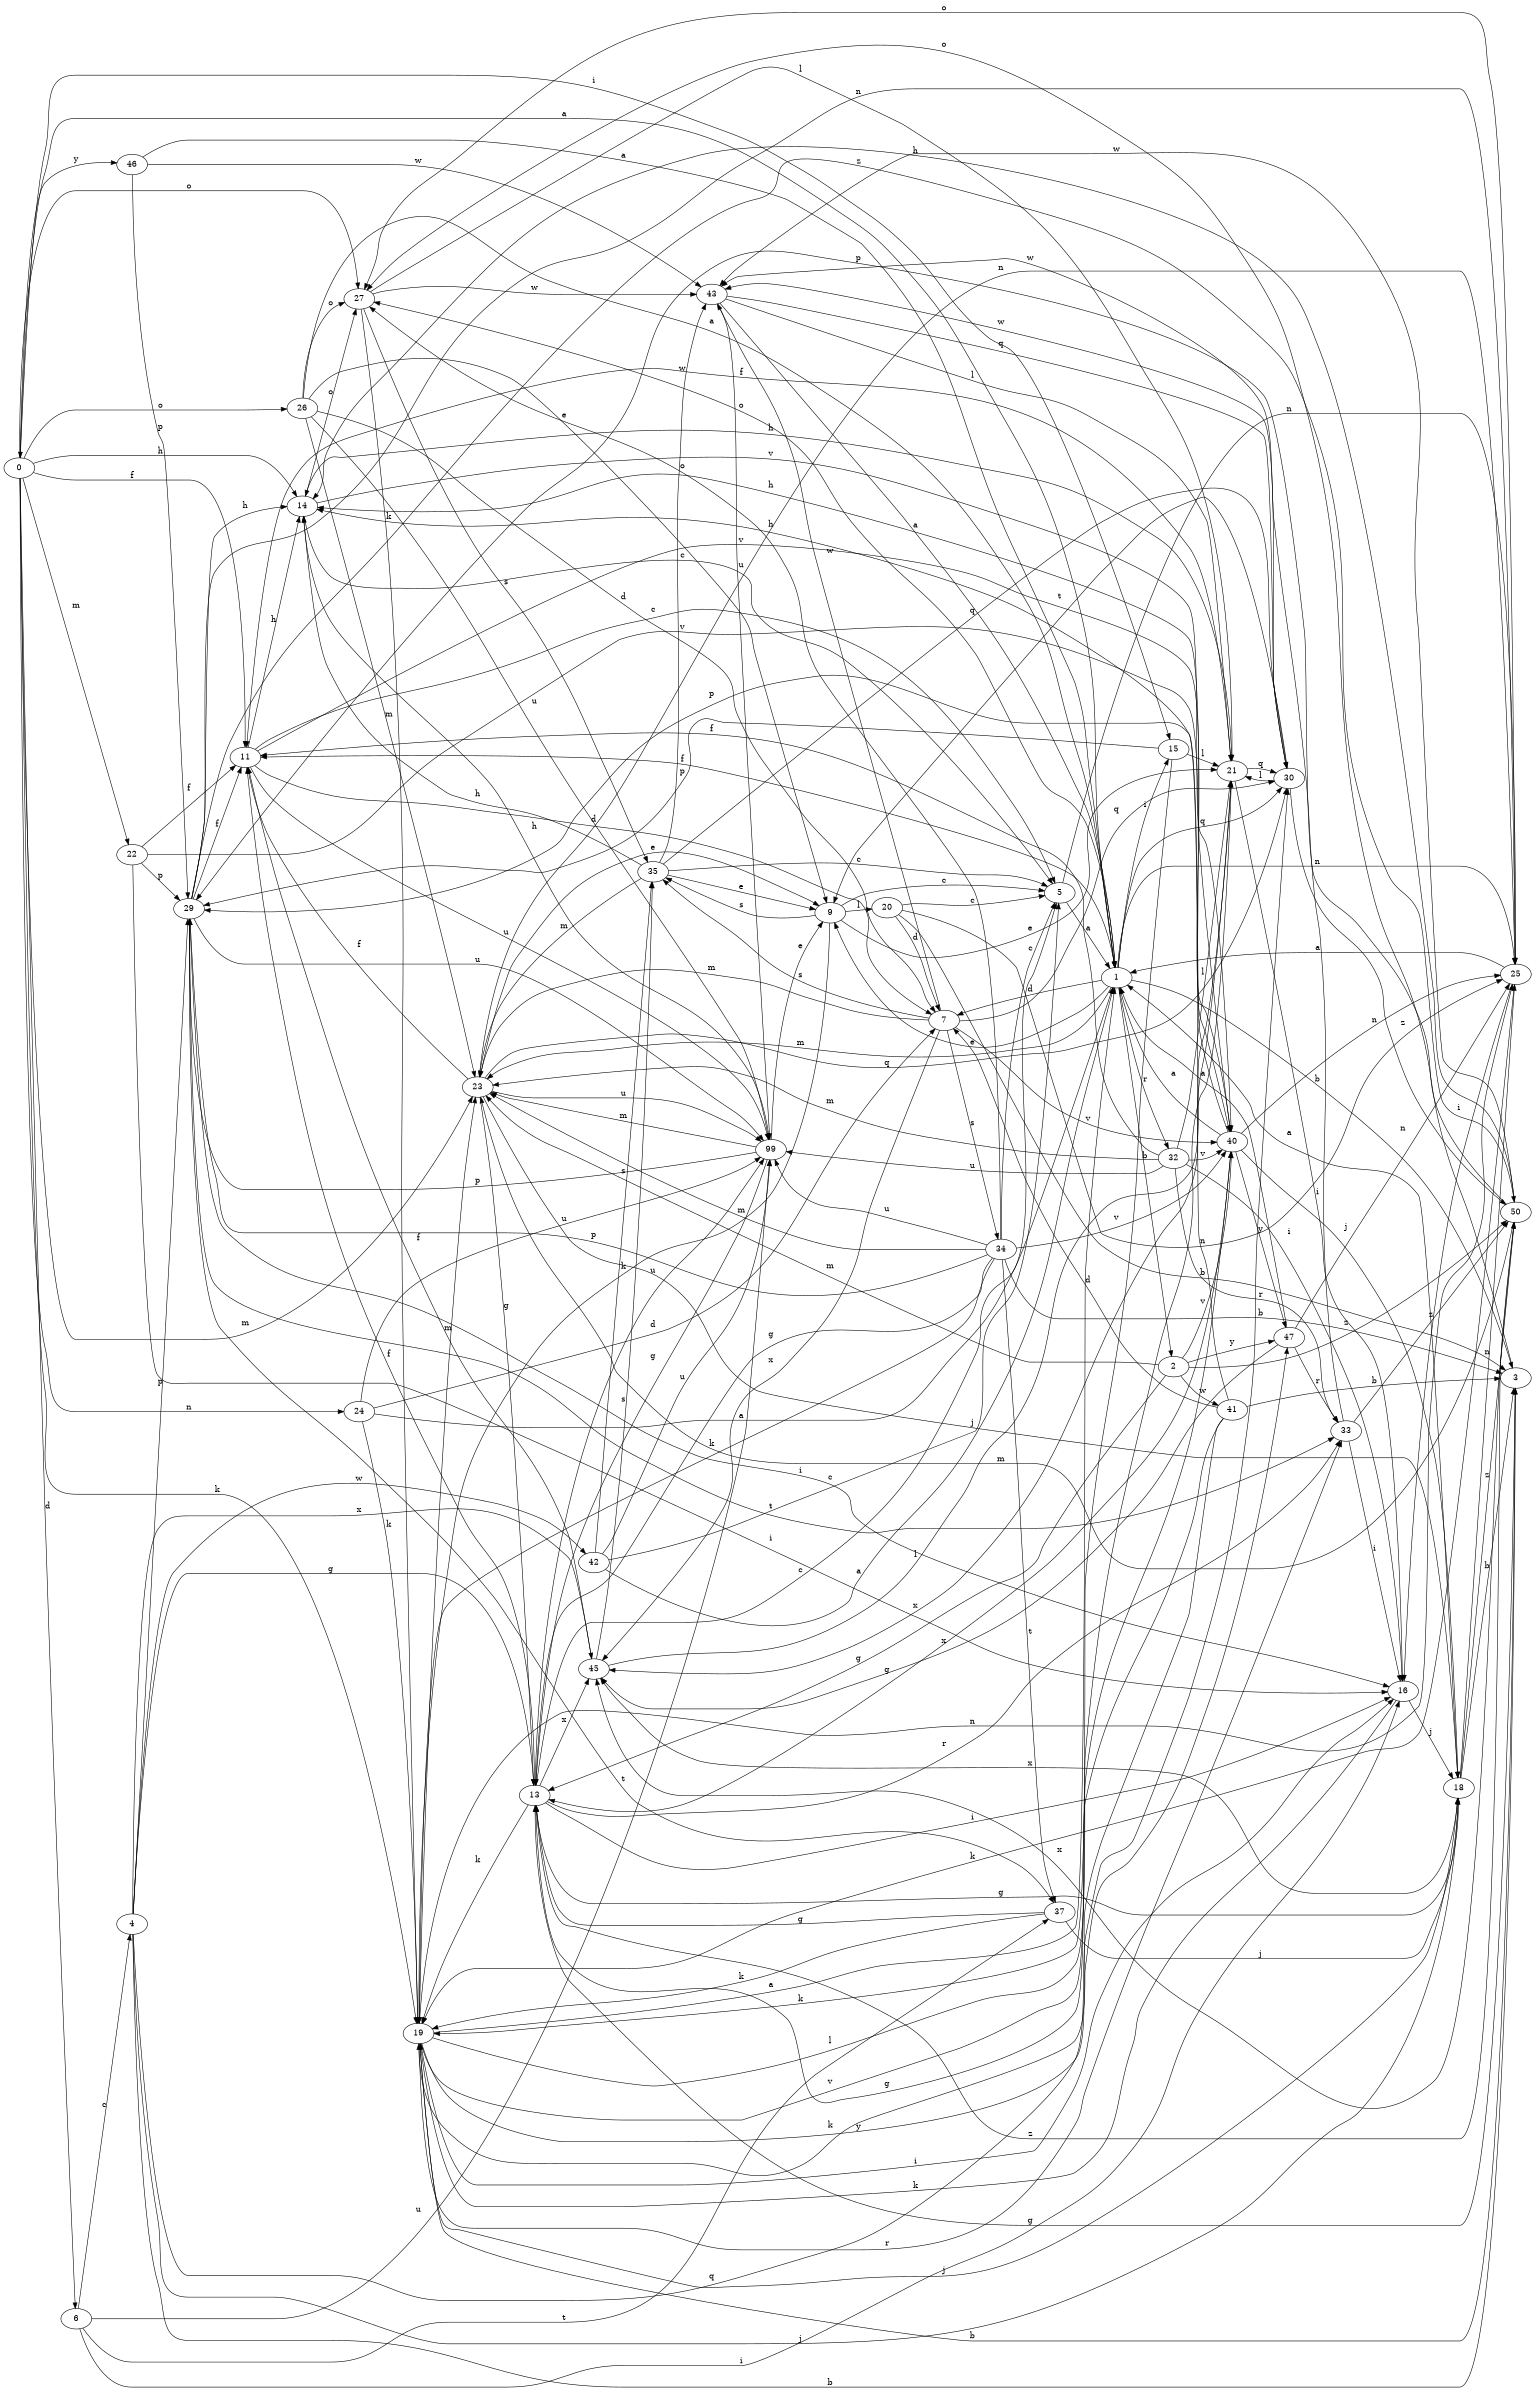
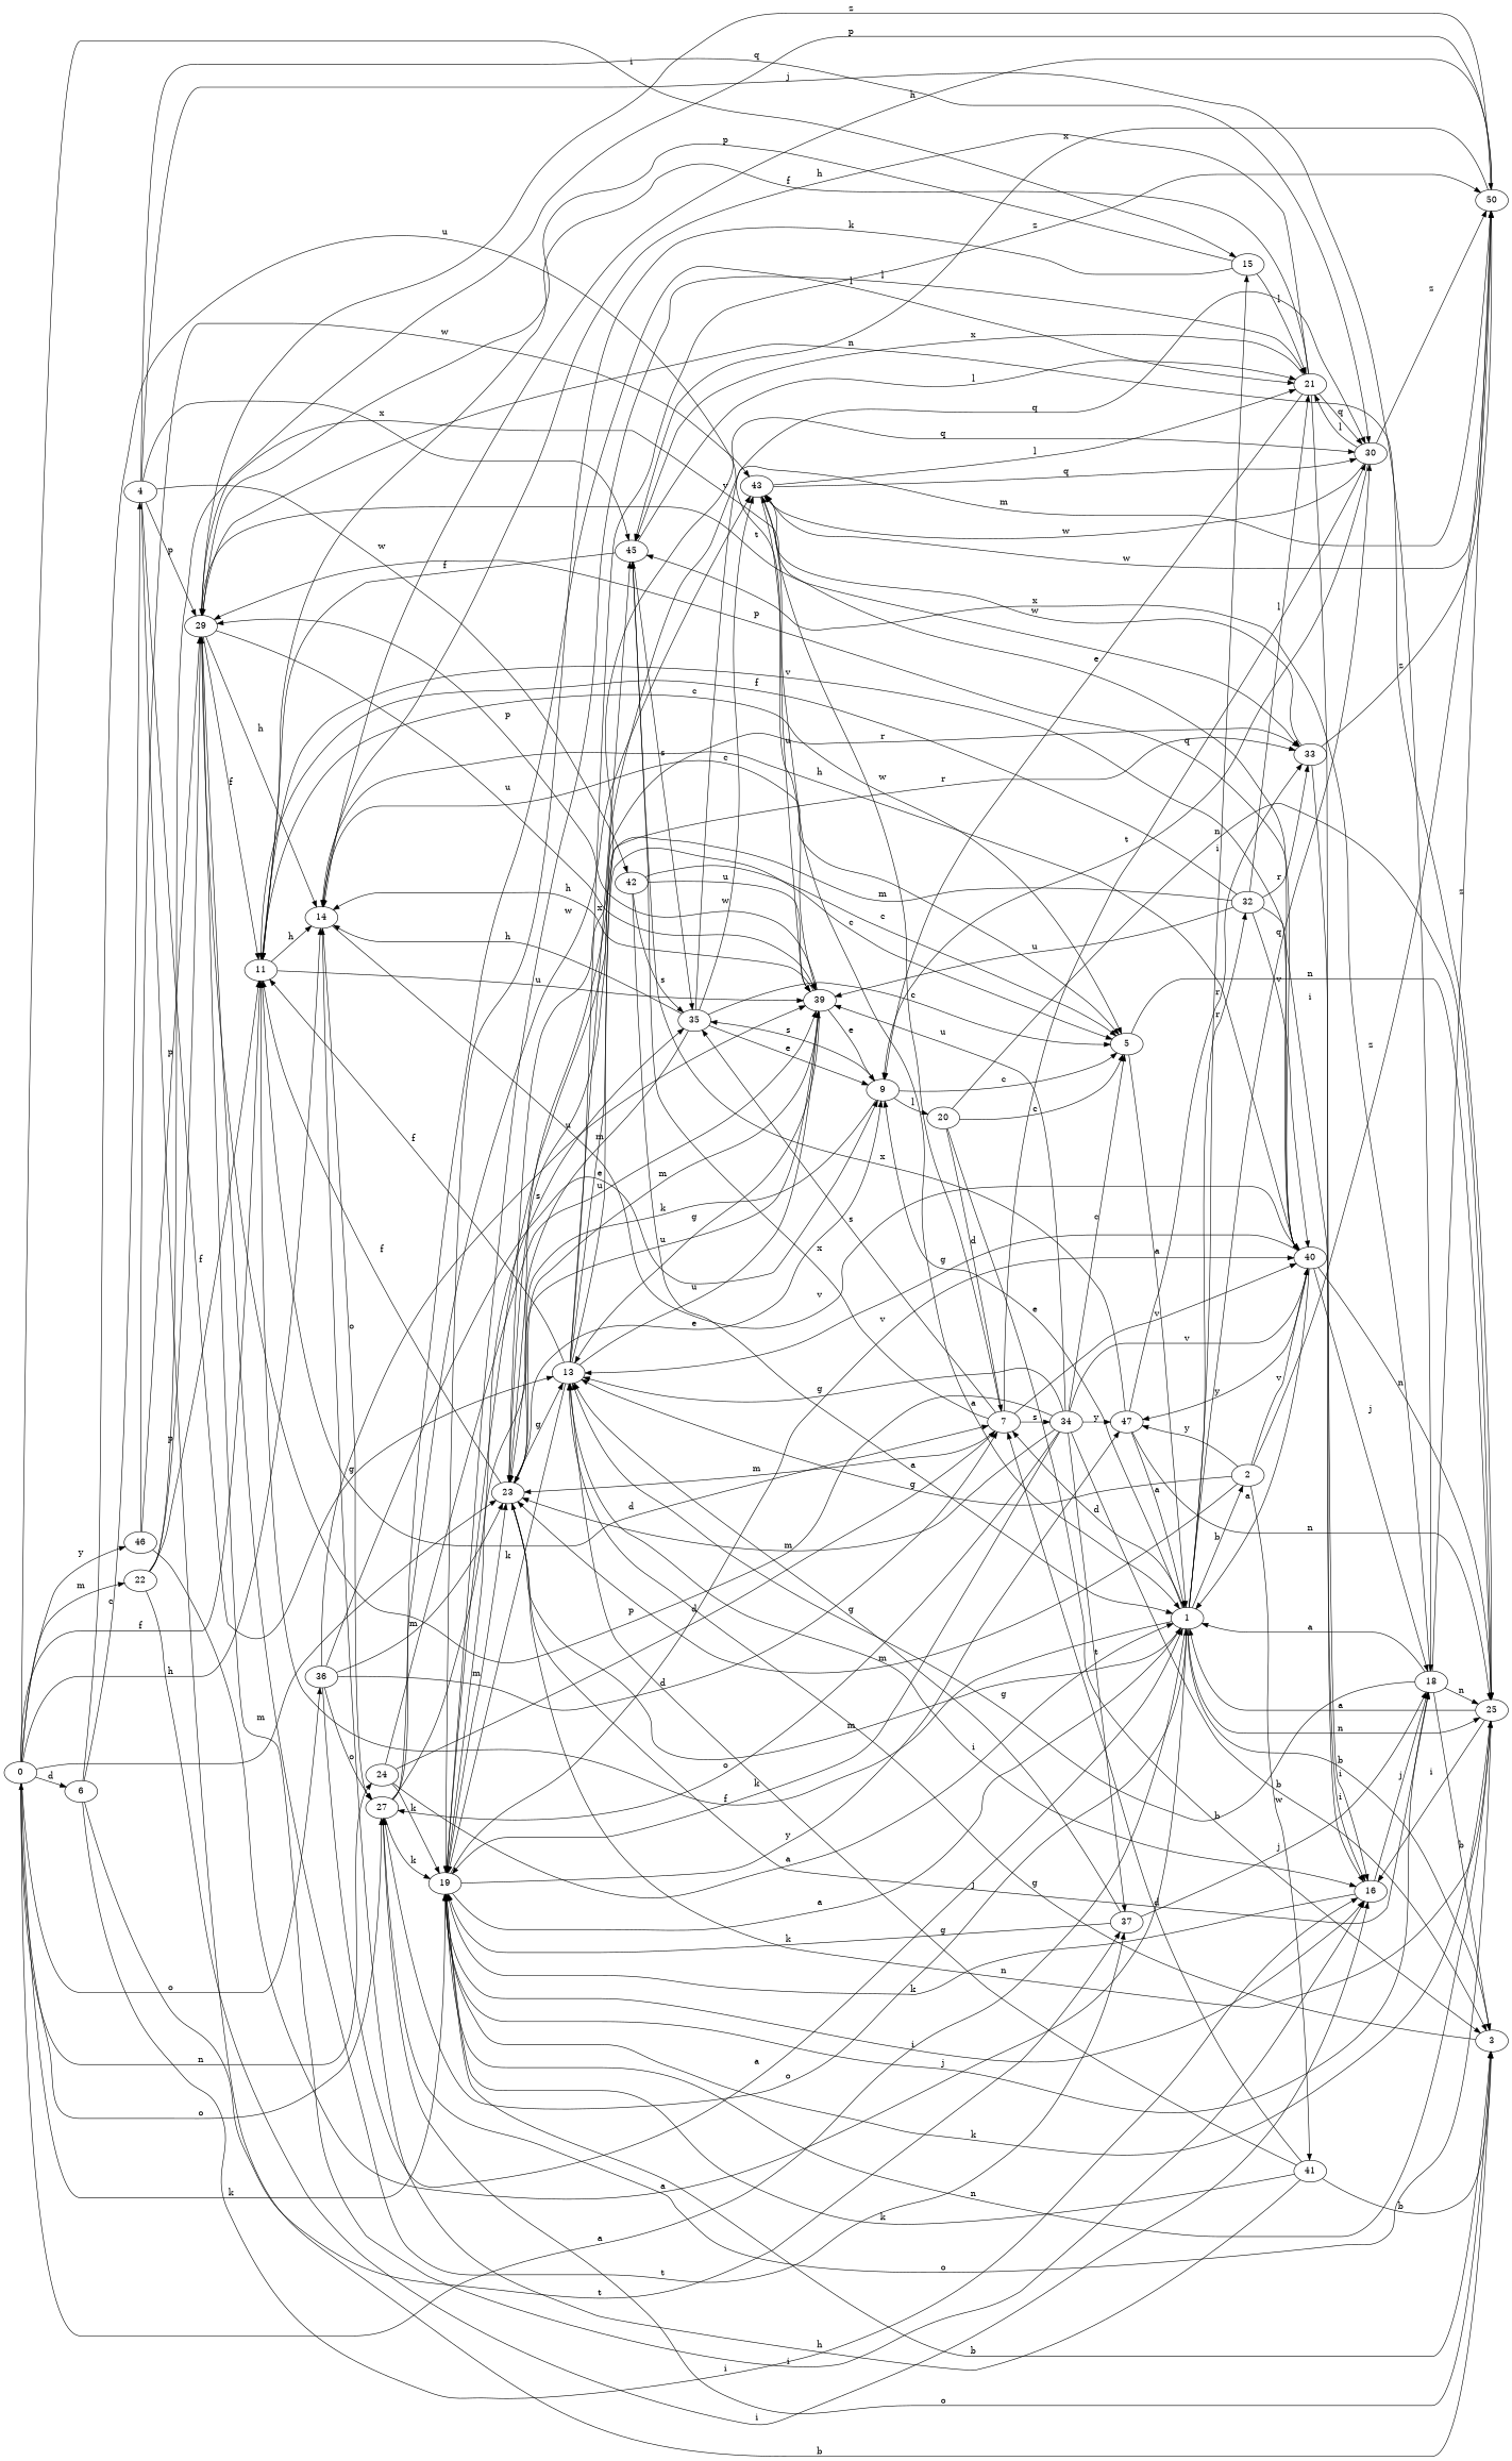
  strict digraph {
    rankdir=LR
    0
    6
    11
    14
    15
    19
    22
    23
    24
-   26
+   26 [label=36]
    27
    46
    4
    16
    37
-   39 [label=99]
+   39
    7
    40
    5
    29
    21
    1
    3
    25
    47
    18
    33
    9
    30
    13
    35
    43
    2
    32
    41
    50
    45
    34
    20
    42
    0 -> 6 [label=d]
    0 -> 11 [label=f]
    0 -> 14 [label=h]
    0 -> 15 [label=i]
    0 -> 19 [label=k]
    0 -> 22 [label=m]
    0 -> 23 [label=m]
    0 -> 24 [label=n]
    0 -> 26 [label=o]
    0 -> 27 [label=o]
    0 -> 46 [label=y]
    6 -> 4 [label=c]
    6 -> 16 [label=i]
    6 -> 37 [label=t]
    6 -> 39 [label=u]
    11 -> 14 [label=h]
    11 -> 39 [label=u]
    11 -> 7 [label=d]
    11 -> 40 [label=v]
    11 -> 5 [label=c]
    14 -> 27 [label=o]
    14 -> 40 [label=v]
    14 -> 5 [label=c]
    15 -> 19 [label=k]
    15 -> 29 [label=p]
    15 -> 21 [label=l]
    19 -> 23 [label=m]
    19 -> 16 [label=i]
    19 -> 40 [label=v]
    19 -> 21 [label=l]
    19 -> 1 [label=a]
    19 -> 3 [label=b]
    19 -> 25 [label=n]
    19 -> 47 [label=y]
    19 -> 18 [label=j]
    19 -> 33 [label=r]
    22 -> 11 [label=f]
    22 -> 16 [label=i]
    22 -> 40 [label=v]
    22 -> 29 [label=p]
    23 -> 11 [label=f]
    23 -> 39 [label=u]
    23 -> 25 [label=n]
    23 -> 18 [label=j]
    23 -> 9 [label=e]
    23 -> 30 [label=q]
    23 -> 13 [label=g]
    24 -> 19 [label=k]
    24 -> 39 [label=u]
    24 -> 7 [label=d]
    24 -> 1 [label=a]
    26 -> 23 [label=m]
    26 -> 27 [label=o]
    26 -> 39 [label=u]
    26 -> 7 [label=d]
    26 -> 1 [label=a]
    26 -> 9 [label=e]
    27 -> 19 [label=k]
    27 -> 21 [label=l]
    27 -> 35 [label=s]
    27 -> 43 [label=w]
    46 -> 29 [label=p]
    46 -> 1 [label=a]
    46 -> 43 [label=w]
    4 -> 29 [label=p]
    4 -> 3 [label=b]
    4 -> 18 [label=j]
    4 -> 30 [label=q]
    4 -> 13 [label=g]
    4 -> 45 [label=x]
    4 -> 42 [label=w]
    16 -> 19 [label=k]
    16 -> 18 [label=j]
    37 -> 19 [label=k]
    37 -> 18 [label=j]
    37 -> 13 [label=g]
    39 -> 14 [label=h]
    39 -> 23 [label=m]
    39 -> 29 [label=p]
    39 -> 9 [label=e]
    39 -> 13 [label=g]
    7 -> 23 [label=m]
    7 -> 40 [label=v]
    7 -> 30 [label=q]
    7 -> 35 [label=s]
    7 -> 43 [label=w]
    7 -> 45 [label=x]
    7 -> 34 [label=s]
    40 -> 14 [label=h]
    40 -> 29 [label=p]
    40 -> 1 [label=a]
    40 -> 25 [label=n]
    40 -> 47 [label=y]
    40 -> 18 [label=j]
    40 -> 13 [label=g]
    5 -> 1 [label=a]
    5 -> 25 [label=n]
    29 -> 11 [label=f]
    29 -> 14 [label=h]
    29 -> 16 [label=i]
    29 -> 37 [label=t]
    29 -> 39 [label=u]
    29 -> 25 [label=n]
    29 -> 33 [label=t]
    29 -> 50 [label=z]
    21 -> 11 [label=f]
    21 -> 14 [label=h]
    21 -> 16 [label=i]
-   9 -> 21 [label=e]
+   21 -> 9 [label=e]
    21 -> 30 [label=q]
    21 -> 45 [label=x]
    1 -> 0 [label=a]
    1 -> 11 [label=f]
    1 -> 15 [label=i]
    1 -> 23 [label=m]
    1 -> 27 [label=o]
    1 -> 7 [label=d]
    1 -> 3 [label=b]
    1 -> 25 [label=n]
    1 -> 9 [label=e]
    1 -> 30 [label=q]
    1 -> 2 [label=b]
    1 -> 32 [label=r]
    3 -> 27 [label=o]
    3 -> 13 [label=g]
    25 -> 19 [label=k]
    25 -> 27 [label=o]
    25 -> 16 [label=i]
    25 -> 1 [label=a]
    47 -> 1 [label=a]
    47 -> 25 [label=n]
    47 -> 33 [label=r]
    47 -> 45 [label=x]
    18 -> 1 [label=a]
    18 -> 3 [label=b]
    18 -> 25 [label=n]
    18 -> 13 [label=g]
    18 -> 50 [label=z]
    18 -> 45 [label=x]
    33 -> 16 [label=i]
    33 -> 43 [label=w]
    33 -> 50 [label=z]
    9 -> 19 [label=k]
    9 -> 5 [label=c]
    9 -> 35 [label=s]
    9 -> 20 [label=l]
    30 -> 21 [label=l]
    30 -> 9 [label=t]
    30 -> 43 [label=w]
    30 -> 50 [label=z]
    13 -> 11 [label=f]
    13 -> 19 [label=k]
    13 -> 16 [label=i]
    13 -> 39 [label=u]
    13 -> 5 [label=c]
    13 -> 33 [label=r]
    13 -> 50 [label=z]
    13 -> 45 [label=x]
    35 -> 14 [label=h]
    35 -> 23 [label=m]
    35 -> 5 [label=c]
    35 -> 9 [label=e]
    35 -> 30 [label=q]
    35 -> 43 [label=w]
    43 -> 39 [label=u]
    43 -> 21 [label=l]
    43 -> 1 [label=a]
    43 -> 30 [label=q]
    2 -> 23 [label=m]
    2 -> 40 [label=v]
    2 -> 47 [label=y]
    2 -> 13 [label=g]
    2 -> 41 [label=w]
    2 -> 50 [label=z]
    32 -> 11 [label=f]
    32 -> 23 [label=m]
    32 -> 16 [label=i]
    32 -> 39 [label=u]
    32 -> 40 [label=v]
    32 -> 21 [label=l]
    32 -> 33 [label=r]
    41 -> 14 [label=h]
    41 -> 19 [label=k]
    41 -> 7 [label=d]
    41 -> 3 [label=b]
    41 -> 13 [label=g]
    50 -> 14 [label=h]
    50 -> 23 [label=m]
    50 -> 29 [label=p]
    50 -> 43 [label=w]
    50 -> 45 [label=x]
    45 -> 11 [label=f]
    45 -> 21 [label=l]
    45 -> 35 [label=s]
    34 -> 19 [label=k]
    34 -> 23 [label=m]
    34 -> 27 [label=o]
    34 -> 37 [label=t]
    34 -> 39 [label=u]
    34 -> 40 [label=v]
    34 -> 5 [label=c]
    34 -> 29 [label=p]
    34 -> 3 [label=b]
+   34 -> 47 [label=y]
    34 -> 13 [label=g]
    20 -> 7 [label=d]
    20 -> 5 [label=c]
    20 -> 3 [label=b]
    20 -> 25 [label=n]
    42 -> 39 [label=u]
    42 -> 5 [label=c]
    42 -> 1 [label=a]
    42 -> 35 [label=s]
  }
